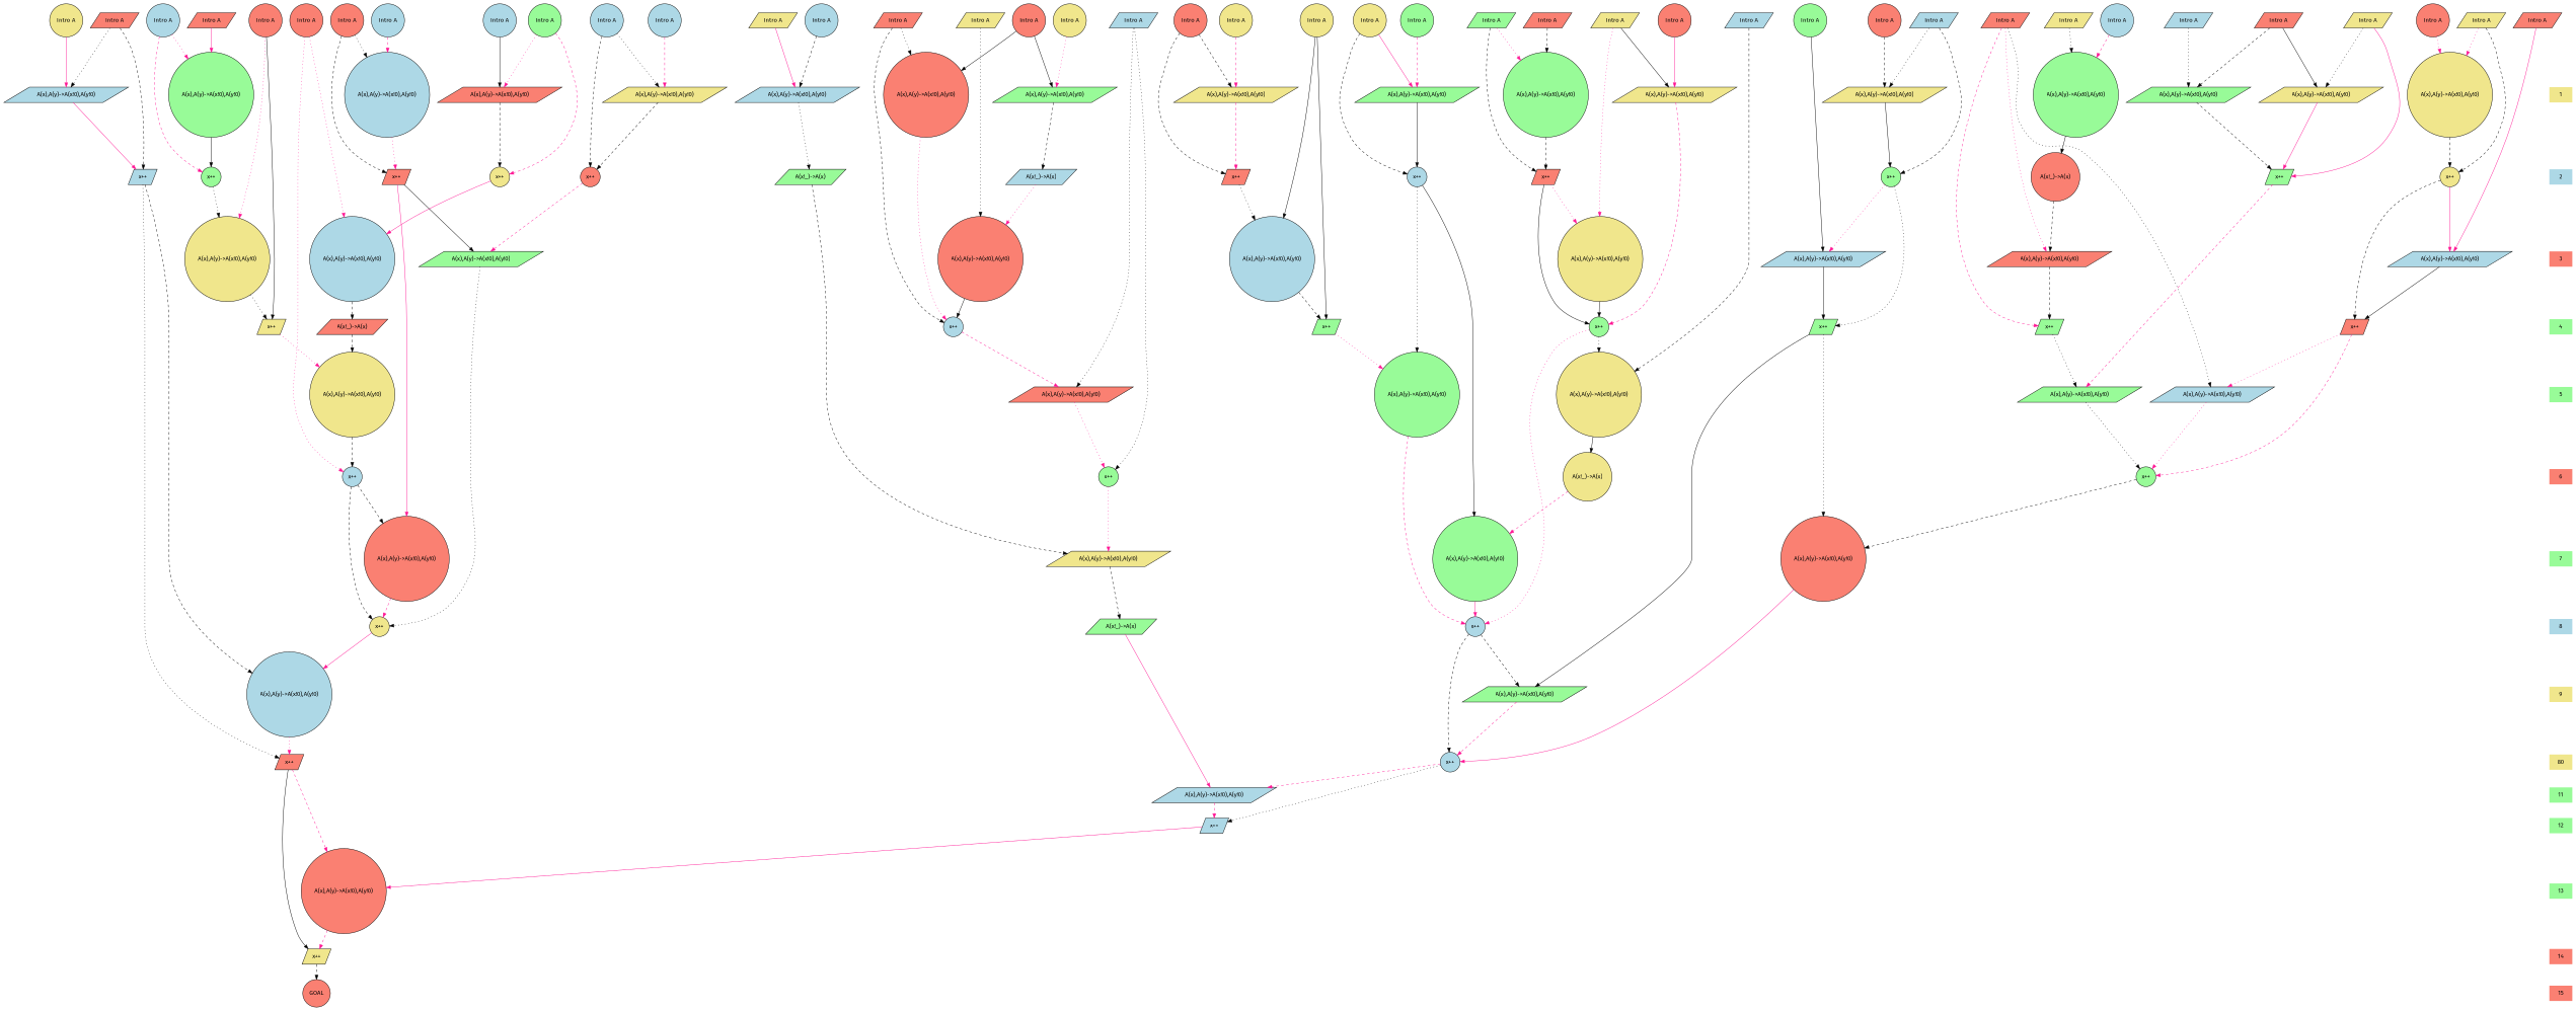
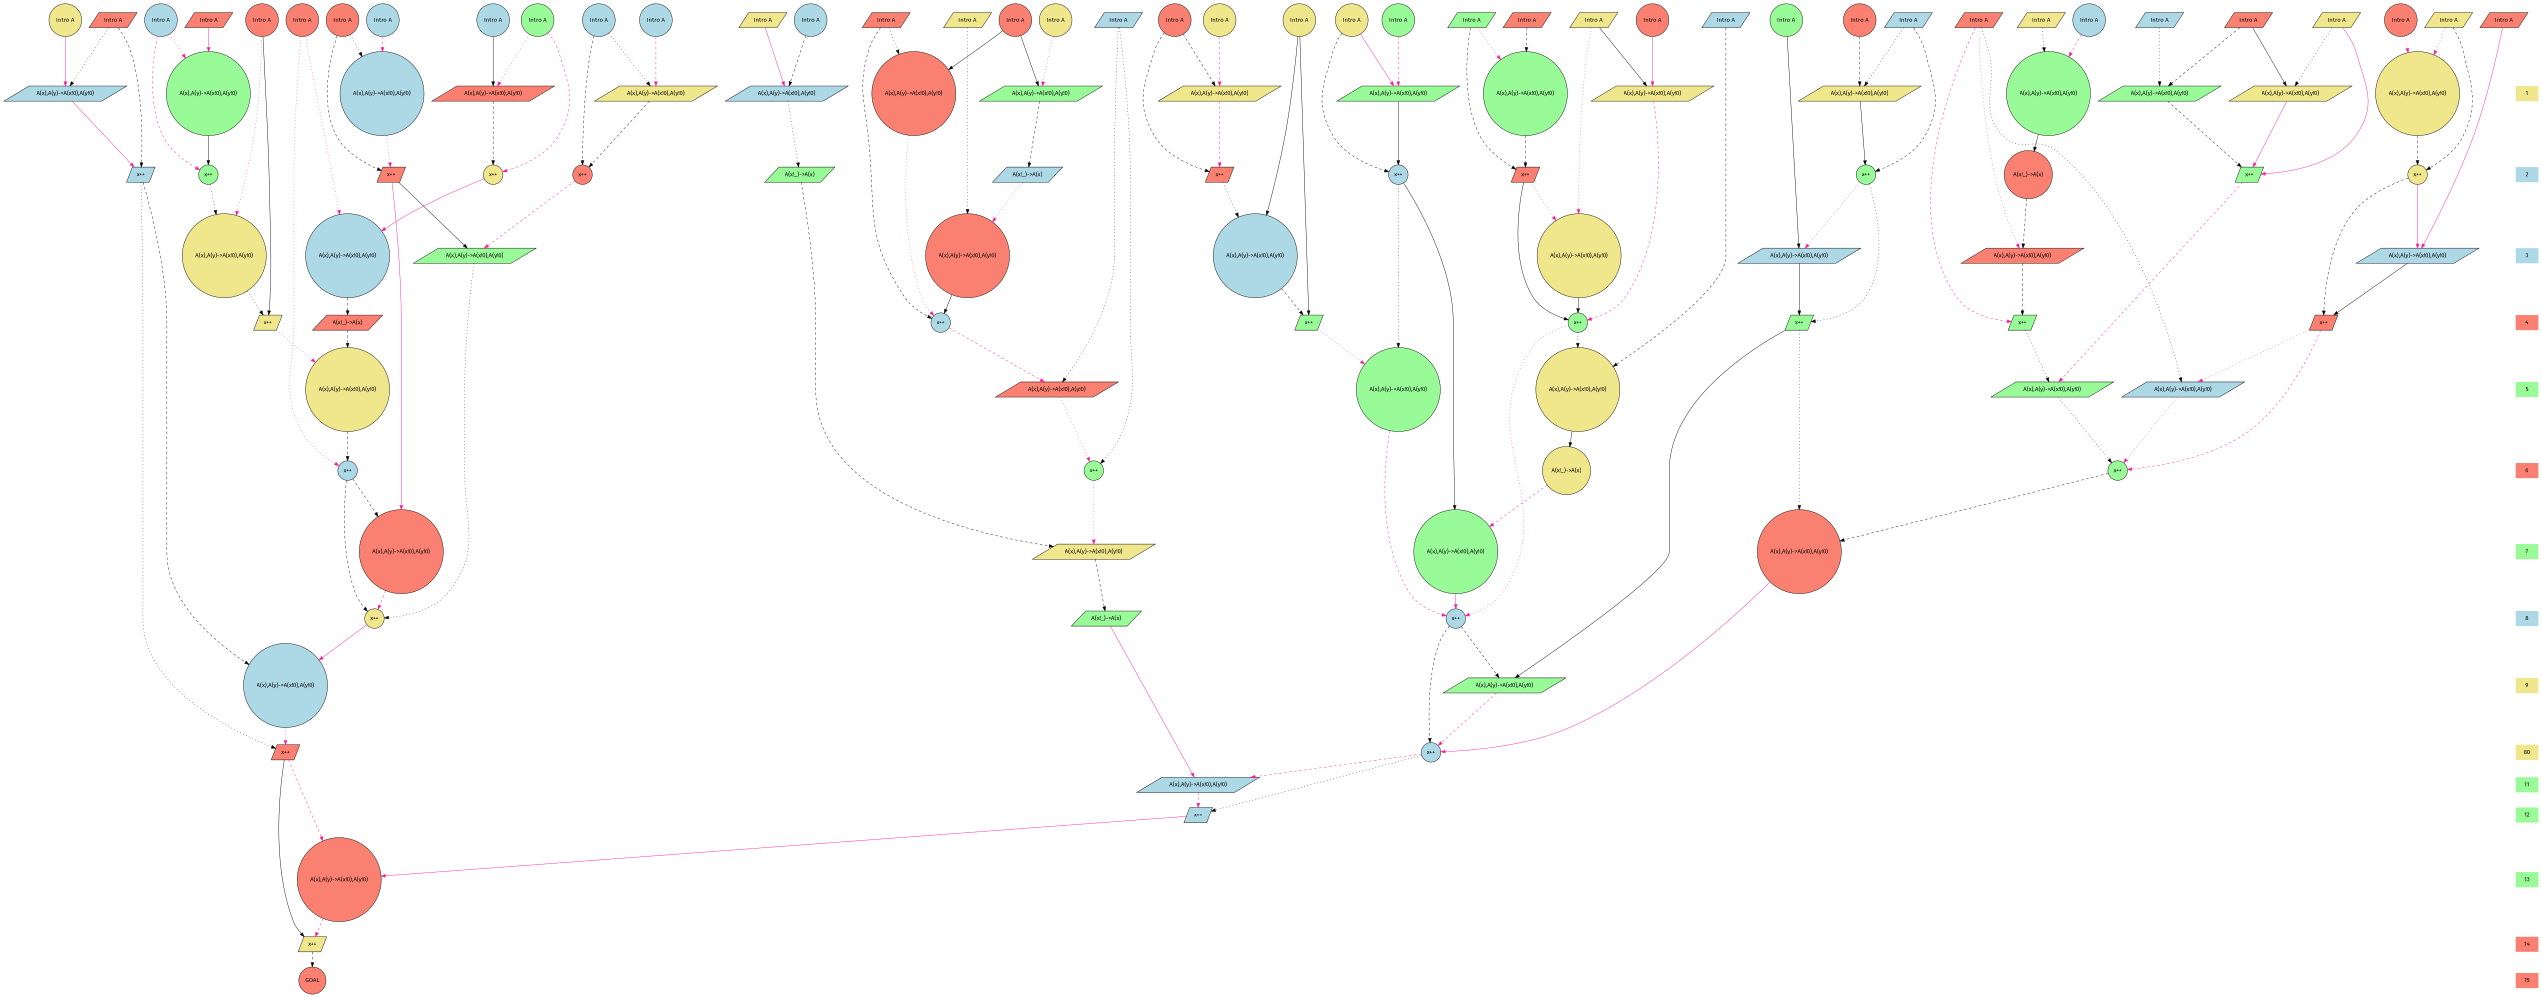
  digraph {
    fontname="Fira Sans"
    ranksep=.5
    node [fillcolor=salmon fontname="Fira Sans" shape=circle style=filled]
    edge [color=black fontname="Fira Sans" style=dashed]
    n1 [fillcolor=palegreen label="Intro A"]
    n2 [label="Intro A" shape=parallelogram]
    n3 [fillcolor=lightblue label="Intro A" shape=parallelogram]
    n4 [fillcolor=lightblue label="Intro A"]
    n5 [label="Intro A" shape=parallelogram]
    n6 [fillcolor=palegreen label="Intro A"]
    n7 [label="Intro A" shape=parallelogram]
    n8 [label="Intro A" shape=parallelogram]
    n9 [fillcolor=palegreen label="Intro A"]
    n10 [fillcolor=lightblue label="Intro A"]
    n11 [label="Intro A" shape=parallelogram]
    n12 [fillcolor=palegreen label="Intro A" shape=parallelogram]
    n13 [label="Intro A"]
    n14 [fillcolor=lightblue label="Intro A" shape=parallelogram]
    n15 [fillcolor=khaki label="Intro A" shape=parallelogram]
    n16 [fillcolor=lightblue label="Intro A"]
    n17 [fillcolor=khaki label="Intro A"]
    n18 [fillcolor=khaki label="Intro A"]
    n19 [fillcolor=khaki label="Intro A" shape=parallelogram]
    n20 [label="Intro A"]
    n21 [label="Intro A"]
    n22 [fillcolor=khaki label="Intro A" shape=parallelogram]
    n23 [fillcolor=khaki label="Intro A"]
    n24 [fillcolor=khaki label="Intro A"]
    n25 [fillcolor=khaki label="Intro A"]
    n26 [fillcolor=lightblue label="Intro A" shape=parallelogram]
    n27 [label="Intro A"]
    n28 [fillcolor=lightblue label="Intro A"]
    n29 [label="Intro A"]
    n30 [label="Intro A"]
    n31 [fillcolor=lightblue label="Intro A"]
    n32 [fillcolor=khaki label="Intro A" shape=parallelogram]
    n33 [label="Intro A"]
    n34 [fillcolor=lightblue label="Intro A" shape=parallelogram]
    n35 [fillcolor=khaki label="Intro A" shape=parallelogram]
    n36 [fillcolor=khaki label="Intro A" shape=parallelogram]
    n37 [fillcolor=lightblue label="Intro A"]
    n38 [label="Intro A"]
    n39 [label="Intro A" shape=parallelogram]
    n40 [fillcolor=lightblue label="Intro A"]
    n41 [label="Intro A" shape=parallelogram]
    1 [fillcolor=khaki shape=plaintext]
    n43 [fillcolor=palegreen label="A(x),A(y)->A(x!0),A(y!0)"]
    n44 [fillcolor=palegreen label="A(x),A(y)->A(x!0),A(y!0)"]
    n45 [fillcolor=palegreen label="A(x),A(y)->A(x!0),A(y!0)" shape=parallelogram]
    n46 [label="A(x),A(y)->A(x!0),A(y!0)" shape=parallelogram]
    n47 [fillcolor=palegreen label="A(x),A(y)->A(x!0),A(y!0)"]
    n48 [fillcolor=khaki label="A(x),A(y)->A(x!0),A(y!0)" shape=parallelogram]
    n49 [fillcolor=palegreen label="A(x),A(y)->A(x!0),A(y!0)" shape=parallelogram]
    n50 [label="A(x),A(y)->A(x!0),A(y!0)"]
    n51 [fillcolor=palegreen label="A(x),A(y)->A(x!0),A(y!0)" shape=parallelogram]
    n52 [fillcolor=khaki label="A(x),A(y)->A(x!0),A(y!0)" shape=parallelogram]
    n53 [fillcolor=khaki label="A(x),A(y)->A(x!0),A(y!0)" shape=parallelogram]
    n54 [fillcolor=lightblue label="A(x),A(y)->A(x!0),A(y!0)" shape=parallelogram]
    n55 [fillcolor=khaki label="A(x),A(y)->A(x!0),A(y!0)" shape=parallelogram]
    n56 [fillcolor=khaki label="A(x),A(y)->A(x!0),A(y!0)" shape=parallelogram]
    n57 [fillcolor=lightblue label="A(x),A(y)->A(x!0),A(y!0)" shape=parallelogram]
    n58 [fillcolor=khaki label="A(x),A(y)->A(x!0),A(y!0)"]
    n59 [fillcolor=lightblue label="A(x),A(y)->A(x!0),A(y!0)"]
    2 [fillcolor=lightblue shape=plaintext]
    n61 [label="x++" shape=parallelogram]
    n62 [fillcolor=lightblue label="A(x!_)->A(x)" shape=parallelogram]
    n63 [fillcolor=khaki label="x++"]
    n64 [label="x++"]
    n65 [fillcolor=palegreen label="x++"]
    n66 [fillcolor=lightblue label="x++"]
    n67 [label="x++" shape=parallelogram]
    n68 [label="A(x!_)->A(x)"]
    n69 [fillcolor=palegreen label="x++"]
    n70 [fillcolor=palegreen label="x++" shape=parallelogram]
    n71 [fillcolor=lightblue label="x++" shape=parallelogram]
    n72 [fillcolor=khaki label="x++"]
    n73 [fillcolor=palegreen label="A(x!_)->A(x)" shape=parallelogram]
    n74 [label="x++" shape=parallelogram]
-   3 [shape=plaintext]
+   3 [fillcolor=lightblue shape=plaintext]
    n76 [fillcolor=lightblue label="A(x),A(y)->A(x!0),A(y!0)"]
    n77 [fillcolor=khaki label="A(x),A(y)->A(x!0),A(y!0)"]
    n78 [fillcolor=khaki label="A(x),A(y)->A(x!0),A(y!0)"]
    n79 [label="A(x),A(y)->A(x!0),A(y!0)"]
    n80 [label="A(x),A(y)->A(x!0),A(y!0)" shape=parallelogram]
    n81 [fillcolor=lightblue label="A(x),A(y)->A(x!0),A(y!0)"]
    n82 [fillcolor=lightblue label="A(x),A(y)->A(x!0),A(y!0)" shape=parallelogram]
    n83 [fillcolor=lightblue label="A(x),A(y)->A(x!0),A(y!0)" shape=parallelogram]
    n84 [fillcolor=palegreen label="A(x),A(y)->A(x!0),A(y!0)" shape=parallelogram]
-   4 [fillcolor=palegreen shape=plaintext]
+   4 [shape=plaintext]
    n86 [label="A(x!_)->A(x)" shape=parallelogram]
    n87 [fillcolor=lightblue label="x++"]
    n88 [fillcolor=khaki label="x++" shape=parallelogram]
    n89 [fillcolor=palegreen label="x++"]
    n90 [label="x++" shape=parallelogram]
    n91 [fillcolor=palegreen label="x++" shape=parallelogram]
    n92 [fillcolor=palegreen label="x++" shape=parallelogram]
    n93 [fillcolor=palegreen label="x++" shape=parallelogram]
    5 [fillcolor=palegreen shape=plaintext]
    n95 [label="A(x),A(y)->A(x!0),A(y!0)" shape=parallelogram]
    n96 [fillcolor=khaki label="A(x),A(y)->A(x!0),A(y!0)"]
    n97 [fillcolor=khaki label="A(x),A(y)->A(x!0),A(y!0)"]
    n98 [fillcolor=palegreen label="A(x),A(y)->A(x!0),A(y!0)"]
    n99 [fillcolor=palegreen label="A(x),A(y)->A(x!0),A(y!0)" shape=parallelogram]
    n100 [fillcolor=lightblue label="A(x),A(y)->A(x!0),A(y!0)" shape=parallelogram]
    6 [shape=plaintext]
    n102 [fillcolor=lightblue label="x++"]
    n103 [fillcolor=palegreen label="x++"]
    n104 [fillcolor=khaki label="A(x!_)->A(x)"]
    n105 [fillcolor=palegreen label="x++"]
    7 [fillcolor=palegreen shape=plaintext]
    n107 [fillcolor=khaki label="A(x),A(y)->A(x!0),A(y!0)" shape=parallelogram]
    n108 [label="A(x),A(y)->A(x!0),A(y!0)"]
    n109 [fillcolor=palegreen label="A(x),A(y)->A(x!0),A(y!0)"]
    n110 [label="A(x),A(y)->A(x!0),A(y!0)"]
    8 [fillcolor=lightblue shape=plaintext]
    n112 [fillcolor=palegreen label="A(x!_)->A(x)" shape=parallelogram]
    n113 [fillcolor=khaki label="x++"]
    n114 [fillcolor=lightblue label="x++"]
    9 [fillcolor=khaki shape=plaintext]
    n116 [fillcolor=lightblue label="A(x),A(y)->A(x!0),A(y!0)"]
    n117 [fillcolor=palegreen label="A(x),A(y)->A(x!0),A(y!0)" shape=parallelogram]
    n118 [fillcolor=khaki label=80 shape=plaintext]
    n119 [fillcolor=lightblue label="x++"]
    n120 [label="x++" shape=parallelogram]
    11 [fillcolor=palegreen shape=plaintext]
    n122 [fillcolor=lightblue label="A(x),A(y)->A(x!0),A(y!0)" shape=parallelogram]
    12 [fillcolor=palegreen shape=plaintext]
    n124 [fillcolor=lightblue label="x++" shape=parallelogram]
    13 [fillcolor=palegreen shape=plaintext]
    n126 [label="A(x),A(y)->A(x!0),A(y!0)"]
    14 [shape=plaintext]
    n128 [fillcolor=khaki label="x++" shape=parallelogram]
    15 [shape=plaintext]
    n130 [label=GOAL]
    subgraph sub_1 {
      rank=same
      n1
      n2
      n3
      n4
      n5
      n6
      n7
      n8
      n9
      n10
      n11
      n12
      n13
      n14
      n15
      n16
      n17
      n18
      n19
      n20
      n21
      n22
      n23
      n24
      n25
      n26
      n27
      n28
      n29
      n30
      n31
      n32
      n33
      n34
      n35
      n36
      n37
      n38
      n39
      n40
      n41
    }
    subgraph sub_2 {
      rank=same
      1
      n43
      n44
      n45
      n46
      n47
      n48
      n49
      n50
      n51
      n52
      n53
      n54
      n55
      n56
      n57
      n58
      n59
    }
    subgraph sub_3 {
      rank=same
      2
      n61
      n62
      n63
      n64
      n65
      n66
      n67
      n68
      n69
      n70
      n71
      n72
      n73
      n74
    }
    subgraph sub_4 {
      rank=same
      3
      n76
      n77
      n78
      n79
      n80
      n81
      n82
      n83
      n84
    }
    subgraph sub_5 {
      rank=same
      4
      n86
      n87
      n88
      n89
      n90
      n91
      n92
      n93
    }
    subgraph sub_6 {
      rank=same
      5
      n95
      n96
      n97
      n98
      n99
      n100
    }
    subgraph sub_7 {
      rank=same
      6
      n102
      n103
      n104
      n105
    }
    subgraph sub_8 {
      rank=same
      7
      n107
      n108
      n109
      n110
    }
    subgraph sub_9 {
      rank=same
      8
      n112
      n113
      n114
    }
    subgraph sub_10 {
      rank=same
      9
      n116
      n117
    }
    subgraph sub_11 {
      rank=same
      n118
      n119
      n120
    }
    subgraph sub_12 {
      rank=same
      11
      n122
    }
    subgraph sub_13 {
      rank=same
      12
      n124
    }
    subgraph sub_14 {
      rank=same
      13
      n126
    }
    subgraph sub_15 {
      rank=same
      14
      n128
    }
    subgraph sub_16 {
      rank=same
      15
      n130
    }
    n1 -> n51 [color=deeppink]
    n2 -> n54 [style=dotted]
    n2 -> n71
    n3 -> n97
    n4 -> n57
    n5 -> n49
    n5 -> n56 [style=solid]
    n6 -> n82 [style=solid]
    n7 -> n47 [color=deeppink style=solid]
    n8 -> n50 [style=dotted]
    n8 -> n87
    n9 -> n46 [color=deeppink style=dotted]
    n9 -> n63 [color=deeppink]
    n10 -> n48 [style=dotted]
    n10 -> n64
    n11 -> n43
    n12 -> n43 [color=deeppink style=dotted]
    n12 -> n61
    n13 -> n76 [color=deeppink style=dotted]
    n13 -> n102 [color=deeppink style=dotted]
    n14 -> n49 [style=dotted]
    n15 -> n44 [style=dotted]
    n16 -> n47 [color=deeppink style=dotted]
    n16 -> n65 [color=deeppink]
    n17 -> n81 [style=solid]
    n17 -> n92 [style=solid]
    n18 -> n51 [color=deeppink style=solid]
    n18 -> n66
    n19 -> n58 [color=deeppink style=dotted]
    n19 -> n72
    n20 -> n45 [style=solid]
    n20 -> n50 [style=solid]
    n21 -> n53
    n22 -> n79 [style=dotted]
    n23 -> n54 [color=deeppink style=solid]
    n24 -> n52 [color=deeppink]
    n25 -> n45 [color=deeppink style=dotted]
    n26 -> n53 [style=dotted]
    n26 -> n69
    n27 -> n55 [color=deeppink style=solid]
    n28 -> n59 [color=deeppink]
    n29 -> n59 [style=dotted]
    n29 -> n74
    n30 -> n78 [color=deeppink style=dotted]
    n30 -> n88 [style=solid]
    n31 -> n46 [style=solid]
    n32 -> n55 [style=solid]
    n32 -> n77 [color=deeppink style=dotted]
    n33 -> n52
    n33 -> n67
    n34 -> n95 [style=dotted]
    n34 -> n103 [style=dotted]
    n35 -> n56 [style=dotted]
    n35 -> n70 [color=deeppink style=solid]
    n36 -> n57 [color=deeppink style=solid]
    n37 -> n44 [color=deeppink]
    n38 -> n58 [color=deeppink style=dotted]
    n39 -> n80 [color=deeppink style=dotted]
    n39 -> n93 [color=deeppink]
    n39 -> n100 [style=dotted]
    n40 -> n48 [color=deeppink]
    n41 -> n83 [color=deeppink style=solid]
    1 -> 2 [style=invis color=""]
    n43 -> n61
    n44 -> n68 [style=solid]
    n45 -> n62
    n46 -> n63
    n47 -> n65 [style=solid]
    n48 -> n64
    n49 -> n70
    n50 -> n87 [color=deeppink style=dotted]
    n51 -> n66 [style=solid]
    n52 -> n67 [color=deeppink]
    n53 -> n69 [style=solid]
    n54 -> n71 [color=deeppink style=solid]
    n55 -> n89 [color=deeppink]
    n56 -> n70 [color=deeppink style=solid]
    n57 -> n73 [style=dotted]
    n58 -> n72
    n59 -> n74 [color=deeppink style=dotted]
    2 -> 3 [style=invis color=""]
    n61 -> n77 [color=deeppink style=dotted]
    n61 -> n89 [style=solid]
    n62 -> n79 [color=deeppink style=dotted]
    n63 -> n76 [color=deeppink style=solid]
    n64 -> n84 [color=deeppink]
    n65 -> n78 [style=dotted]
    n66 -> n98 [style=dotted]
    n66 -> n109 [style=solid]
    n67 -> n81 [style=dotted]
    n68 -> n80
    n69 -> n82 [color=deeppink style=dotted]
    n69 -> n91 [style=dotted]
    n70 -> n99 [color=deeppink]
    n71 -> n116
    n71 -> n120 [style=dotted]
    n72 -> n83 [color=deeppink style=solid]
    n72 -> n90
    n73 -> n107
    n74 -> n84 [style=solid]
    n74 -> n108 [color=deeppink style=solid]
    3 -> 4 [style=invis color=""]
    n76 -> n86
    n77 -> n89 [style=solid]
    n78 -> n88 [style=dotted]
    n79 -> n87 [style=solid]
    n80 -> n93
    n81 -> n92
    n82 -> n91 [style=solid]
    n83 -> n90 [style=solid]
    n84 -> n113 [style=dotted]
    4 -> 5 [style=invis color=""]
    n86 -> n96
    n87 -> n95 [color=deeppink]
    n88 -> n96 [color=deeppink style=dotted]
    n89 -> n97 [style=dotted]
    n89 -> n114 [color=deeppink style=dotted]
    n90 -> n100 [color=deeppink style=dotted]
    n90 -> n105 [color=deeppink]
    n91 -> n110 [style=dotted]
    n91 -> n117 [style=solid]
    n92 -> n98 [color=deeppink style=dotted]
    n93 -> n99 [style=dotted]
    5 -> 6 [style=invis color=""]
    n95 -> n103 [color=deeppink style=dotted]
    n96 -> n102
    n97 -> n104 [style=solid]
    n98 -> n114 [color=deeppink]
    n99 -> n105 [style=dotted]
    n100 -> n105 [color=deeppink style=dotted]
    6 -> 7 [style=invis color=""]
    n102 -> n108
    n102 -> n113
    n103 -> n107 [color=deeppink style=dotted]
    n104 -> n109 [color=deeppink]
    n105 -> n110
    7 -> 8 [style=invis color=""]
    n107 -> n112
    n108 -> n113 [color=deeppink]
    n109 -> n114 [color=deeppink style=solid]
    n110 -> n119 [color=deeppink style=solid]
    8 -> 9 [style=invis color=""]
    n112 -> n122 [color=deeppink style=solid]
    n113 -> n116 [color=deeppink style=solid]
    n114 -> n117
    n114 -> n119
    9 -> n118 [style=invis color=""]
    n116 -> n120 [color=deeppink style=dotted]
    n117 -> n119 [color=deeppink]
    n118 -> 11 [style=invis color=""]
    n119 -> n122 [color=deeppink]
    n119 -> n124 [style=dotted]
    n120 -> n126 [color=deeppink]
    n120 -> n128 [style=solid]
    11 -> 12 [style=invis color=""]
    n122 -> n124 [color=deeppink]
    12 -> 13 [style=invis color=""]
    n124 -> n126 [color=deeppink style=solid]
    13 -> 14 [style=invis color=""]
    n126 -> n128 [color=deeppink]
    14 -> 15 [style=invis color=""]
    n128 -> n130
  }
